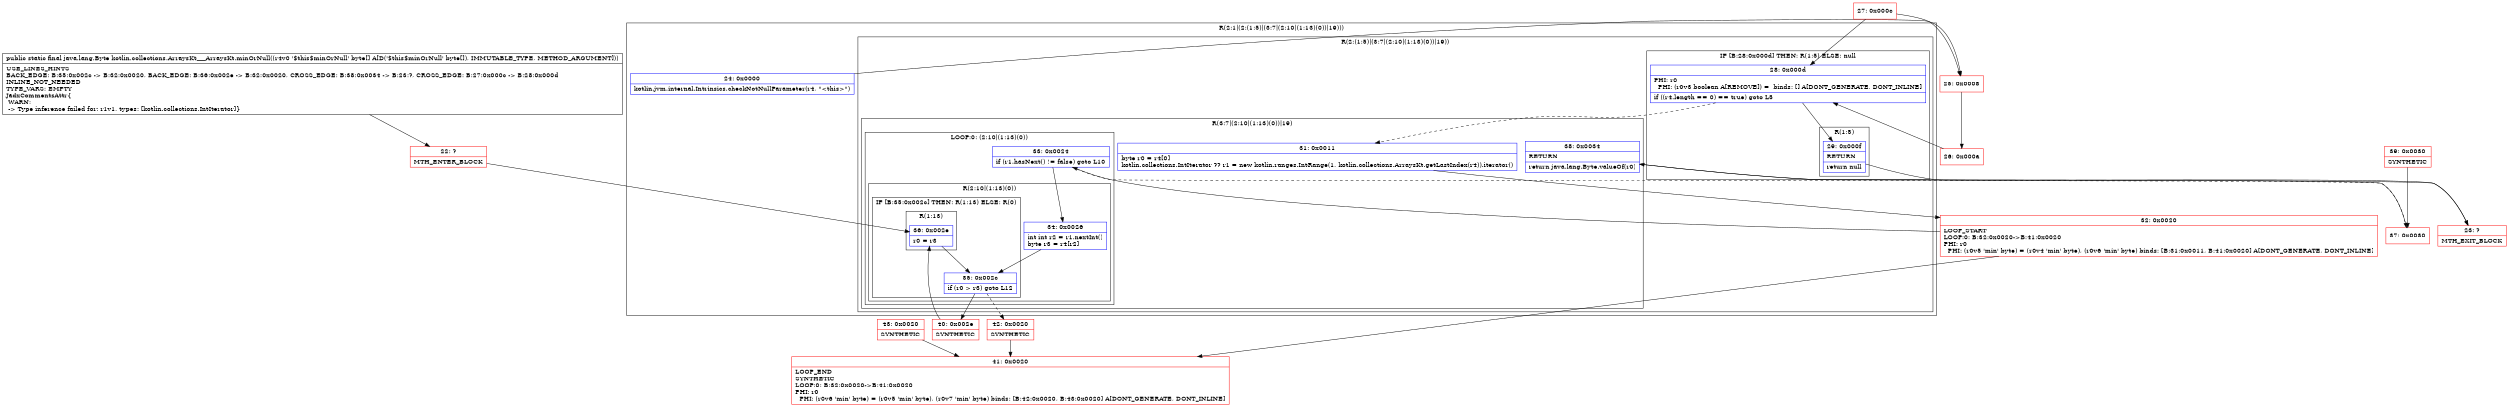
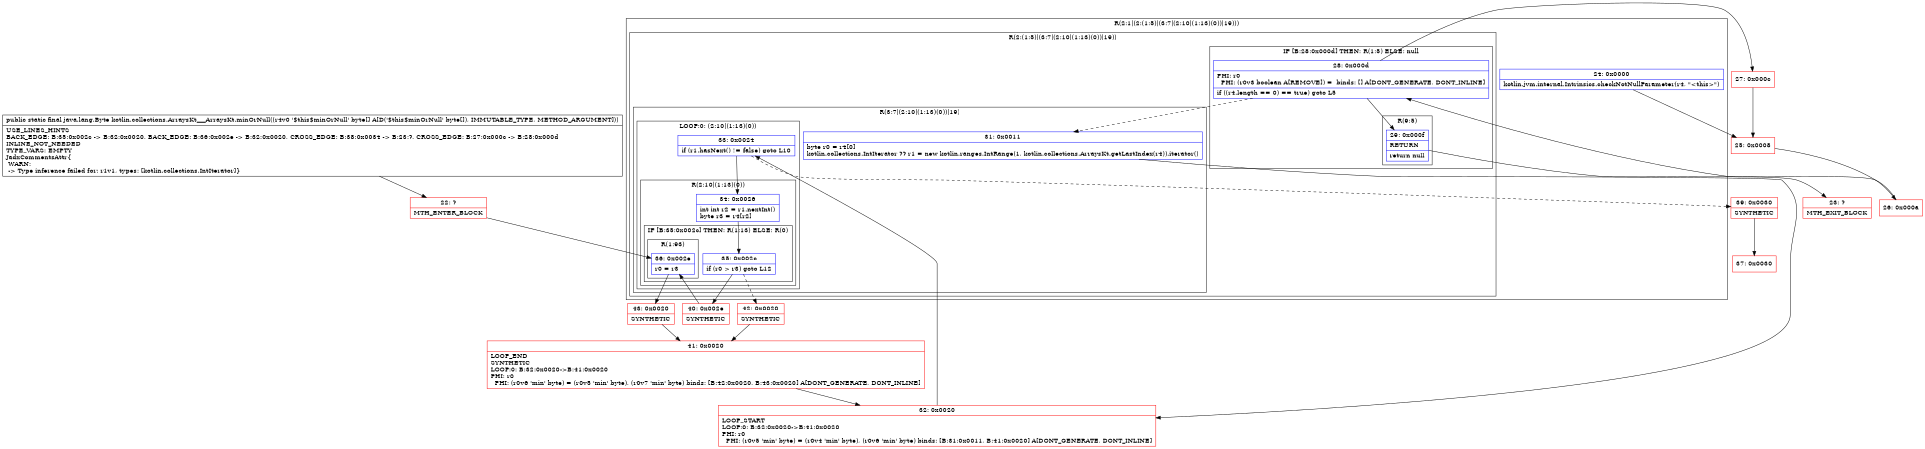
  digraph {
    fontname="DejaVu Serif"
    node [color=red fontname="DejaVu Serif" shape=record]
    edge [fontname="DejaVu Serif"]
    n1 [color=blue label="{29\:\ 0x000f|RETURN\l|return null\l}"]
    n2 [color=blue label="{28\:\ 0x000d|PHI: r0 \l  PHI: (r0v3 boolean A[REMOVE]) =  binds: [] A[DONT_GENERATE, DONT_INLINE]\l|if ((r4.length == 0) == true) goto L5\l}"]
    n3 [color=blue label="{36\:\ 0x002e|r0 = r3\l}"]
    n4 [color=blue label="{35\:\ 0x002c|if (r0 \> r3) goto L12\l}"]
    n5 [color=blue label="{34\:\ 0x0026|int int r2 = r1.nextInt()\lbyte r3 = r4[r2]\l}"]
    n6 [color=blue label="{33\:\ 0x0024|if (r1.hasNext() != false) goto L10\l}"]
    n7 [color=blue label="{31\:\ 0x0011|byte r0 = r4[0]\lkotlin.collections.IntIterator ?? r1 = new kotlin.ranges.IntRange(1, kotlin.collections.ArraysKt.getLastIndex(r4)).iterator()\l}"]
-   n8 [color=blue label="{38\:\ 0x0034|RETURN\l|return java.lang.Byte.valueOf(r0)\l}"]
    n9 [color=blue label="{24\:\ 0x0000|kotlin.jvm.internal.Intrinsics.checkNotNullParameter(r4, \"\<this\>\")\l}"]
    n10 [label="{23\:\ ?|MTH_EXIT_BLOCK\l}"]
    n11 [label="{43\:\ 0x0020|SYNTHETIC\l}"]
    n12 [label="{40\:\ 0x002e|SYNTHETIC\l}"]
    n13 [label="{42\:\ 0x0020|SYNTHETIC\l}"]
    n14 [label="{39\:\ 0x0030|SYNTHETIC\l}"]
    n15 [label="{32\:\ 0x0020|LOOP_START\lLOOP:0: B:32:0x0020\-\>B:41:0x0020\lPHI: r0 \l  PHI: (r0v5 'min' byte) = (r0v4 'min' byte), (r0v6 'min' byte) binds: [B:31:0x0011, B:41:0x0020] A[DONT_GENERATE, DONT_INLINE]\l}"]
    n16 [label="{25\:\ 0x0008}"]
    n17 [label="{26\:\ 0x000a}"]
    n18 [label="{37\:\ 0x0030}"]
    n19 [label="{41\:\ 0x0020|LOOP_END\lSYNTHETIC\lLOOP:0: B:32:0x0020\-\>B:41:0x0020\lPHI: r0 \l  PHI: (r0v6 'min' byte) = (r0v5 'min' byte), (r0v7 'min' byte) binds: [B:42:0x0020, B:43:0x0020] A[DONT_GENERATE, DONT_INLINE]\l}"]
    n20 [label="{22\:\ ?|MTH_ENTER_BLOCK\l}"]
    n21 [label="{27\:\ 0x000c}"]
    n22 [label="{public static final java.lang.Byte kotlin.collections.ArraysKt___ArraysKt.minOrNull((r4v0 '$this$minOrNull' byte[] A[D('$this$minOrNull' byte[]), IMMUTABLE_TYPE, METHOD_ARGUMENT]))  | USE_LINES_HINTS\lBACK_EDGE: B:35:0x002c \-\> B:32:0x0020, BACK_EDGE: B:36:0x002e \-\> B:32:0x0020, CROSS_EDGE: B:38:0x0034 \-\> B:23:?, CROSS_EDGE: B:27:0x000c \-\> B:28:0x000d\lINLINE_NOT_NEEDED\lTYPE_VARS: EMPTY\lJadxCommentsAttr\{\l WARN: \l \-\> Type inference failed for: r1v1, types: [kotlin.collections.IntIterator]\}\l}" color=""]
    subgraph cluster_1 {
      label="R(2:1|(2:(1:5)|(3:7|(2:10|(1:13)(0))|19)))"
      n9
      subgraph cluster_2 {
        label="R(2:(1:5)|(3:7|(2:10|(1:13)(0))|19))"
        subgraph cluster_3 {
          label="IF [B:28:0x000d] THEN: R(1:5) ELSE: null"
          n2
          subgraph cluster_4 {
-           label="R(1:5)"
+           label="R(9:5)"
            n1
          }
        }
        subgraph cluster_5 {
          label="R(3:7|(2:10|(1:13)(0))|19)"
          n7
-         n8
          subgraph cluster_6 {
            label="LOOP:0: (2:10|(1:13)(0))"
            n6
            subgraph cluster_7 {
              label="R(2:10|(1:13)(0))"
              n5
              subgraph cluster_8 {
                label="IF [B:35:0x002c] THEN: R(1:13) ELSE: R(0)"
                n4
                subgraph cluster_9 {
-                 label="R(1:13)"
+                 label="R(1:93)"
                  n3
                }
                subgraph cluster_10 {
                  label="R(0)"
                }
              }
            }
          }
        }
      }
    }
    n1 -> n10
    n2 -> n1
    n2 -> n7 [style=dashed]
-   n3 -> n4
+   n3 -> n11
    n4 -> n12
    n4 -> n13 [style=dashed]
    n5 -> n4
    n6 -> n5
-   n6 -> n18 [style=dashed]
+   n6 -> n14 [style=dashed]
    n7 -> n15
-   n8 -> n10
    n9 -> n16
    n11 -> n19
    n12 -> n3
    n13 -> n19
    n14 -> n18
    n15 -> n6
    n16 -> n17
    n17 -> n2
-   n18 -> n8
-   n15 -> n19
+   n19 -> n15
    n20 -> n3
-   n21 -> n2
+   n2 -> n21
    n21 -> n16
    n22 -> n20
  }
